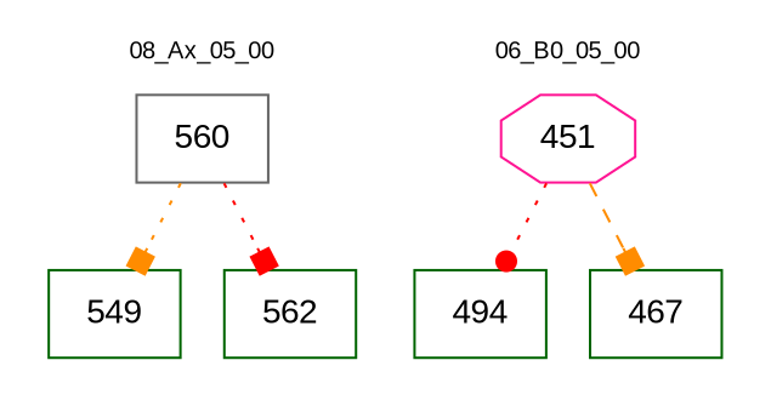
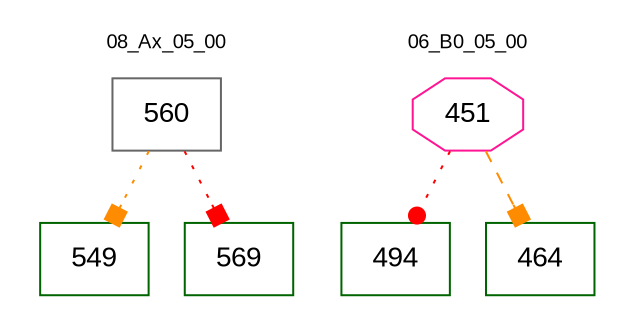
  digraph {
    fontname="Liberation Sans"
    node [color=darkgreen fontname="Liberation Sans" shape=box]
    edge [arrowhead=box color=darkorange fontname="Liberation Sans" style=dotted]
    n1 [color=gray40 label=560]
    n2 [label=549]
-   n3 [label=562]
+   n3 [label=569]
    n4 [color=deeppink label=451 shape=octagon]
    n5 [label=494]
-   n6 [label=467]
+   n6 [label=464]
    subgraph cluster_1 {
      color=white
      fontsize=10
      label="08_Ax_05_00"
      n1
      n2
      n3
    }
    subgraph cluster_2 {
      color=white
      fontsize=10
      label="06_B0_05_00"
      n4
      n5
      n6
    }
    n1 -> n2
    n1 -> n3 [color=red]
    n4 -> n5 [arrowhead=dot color=red]
    n4 -> n6 [style=dashed]
  }
